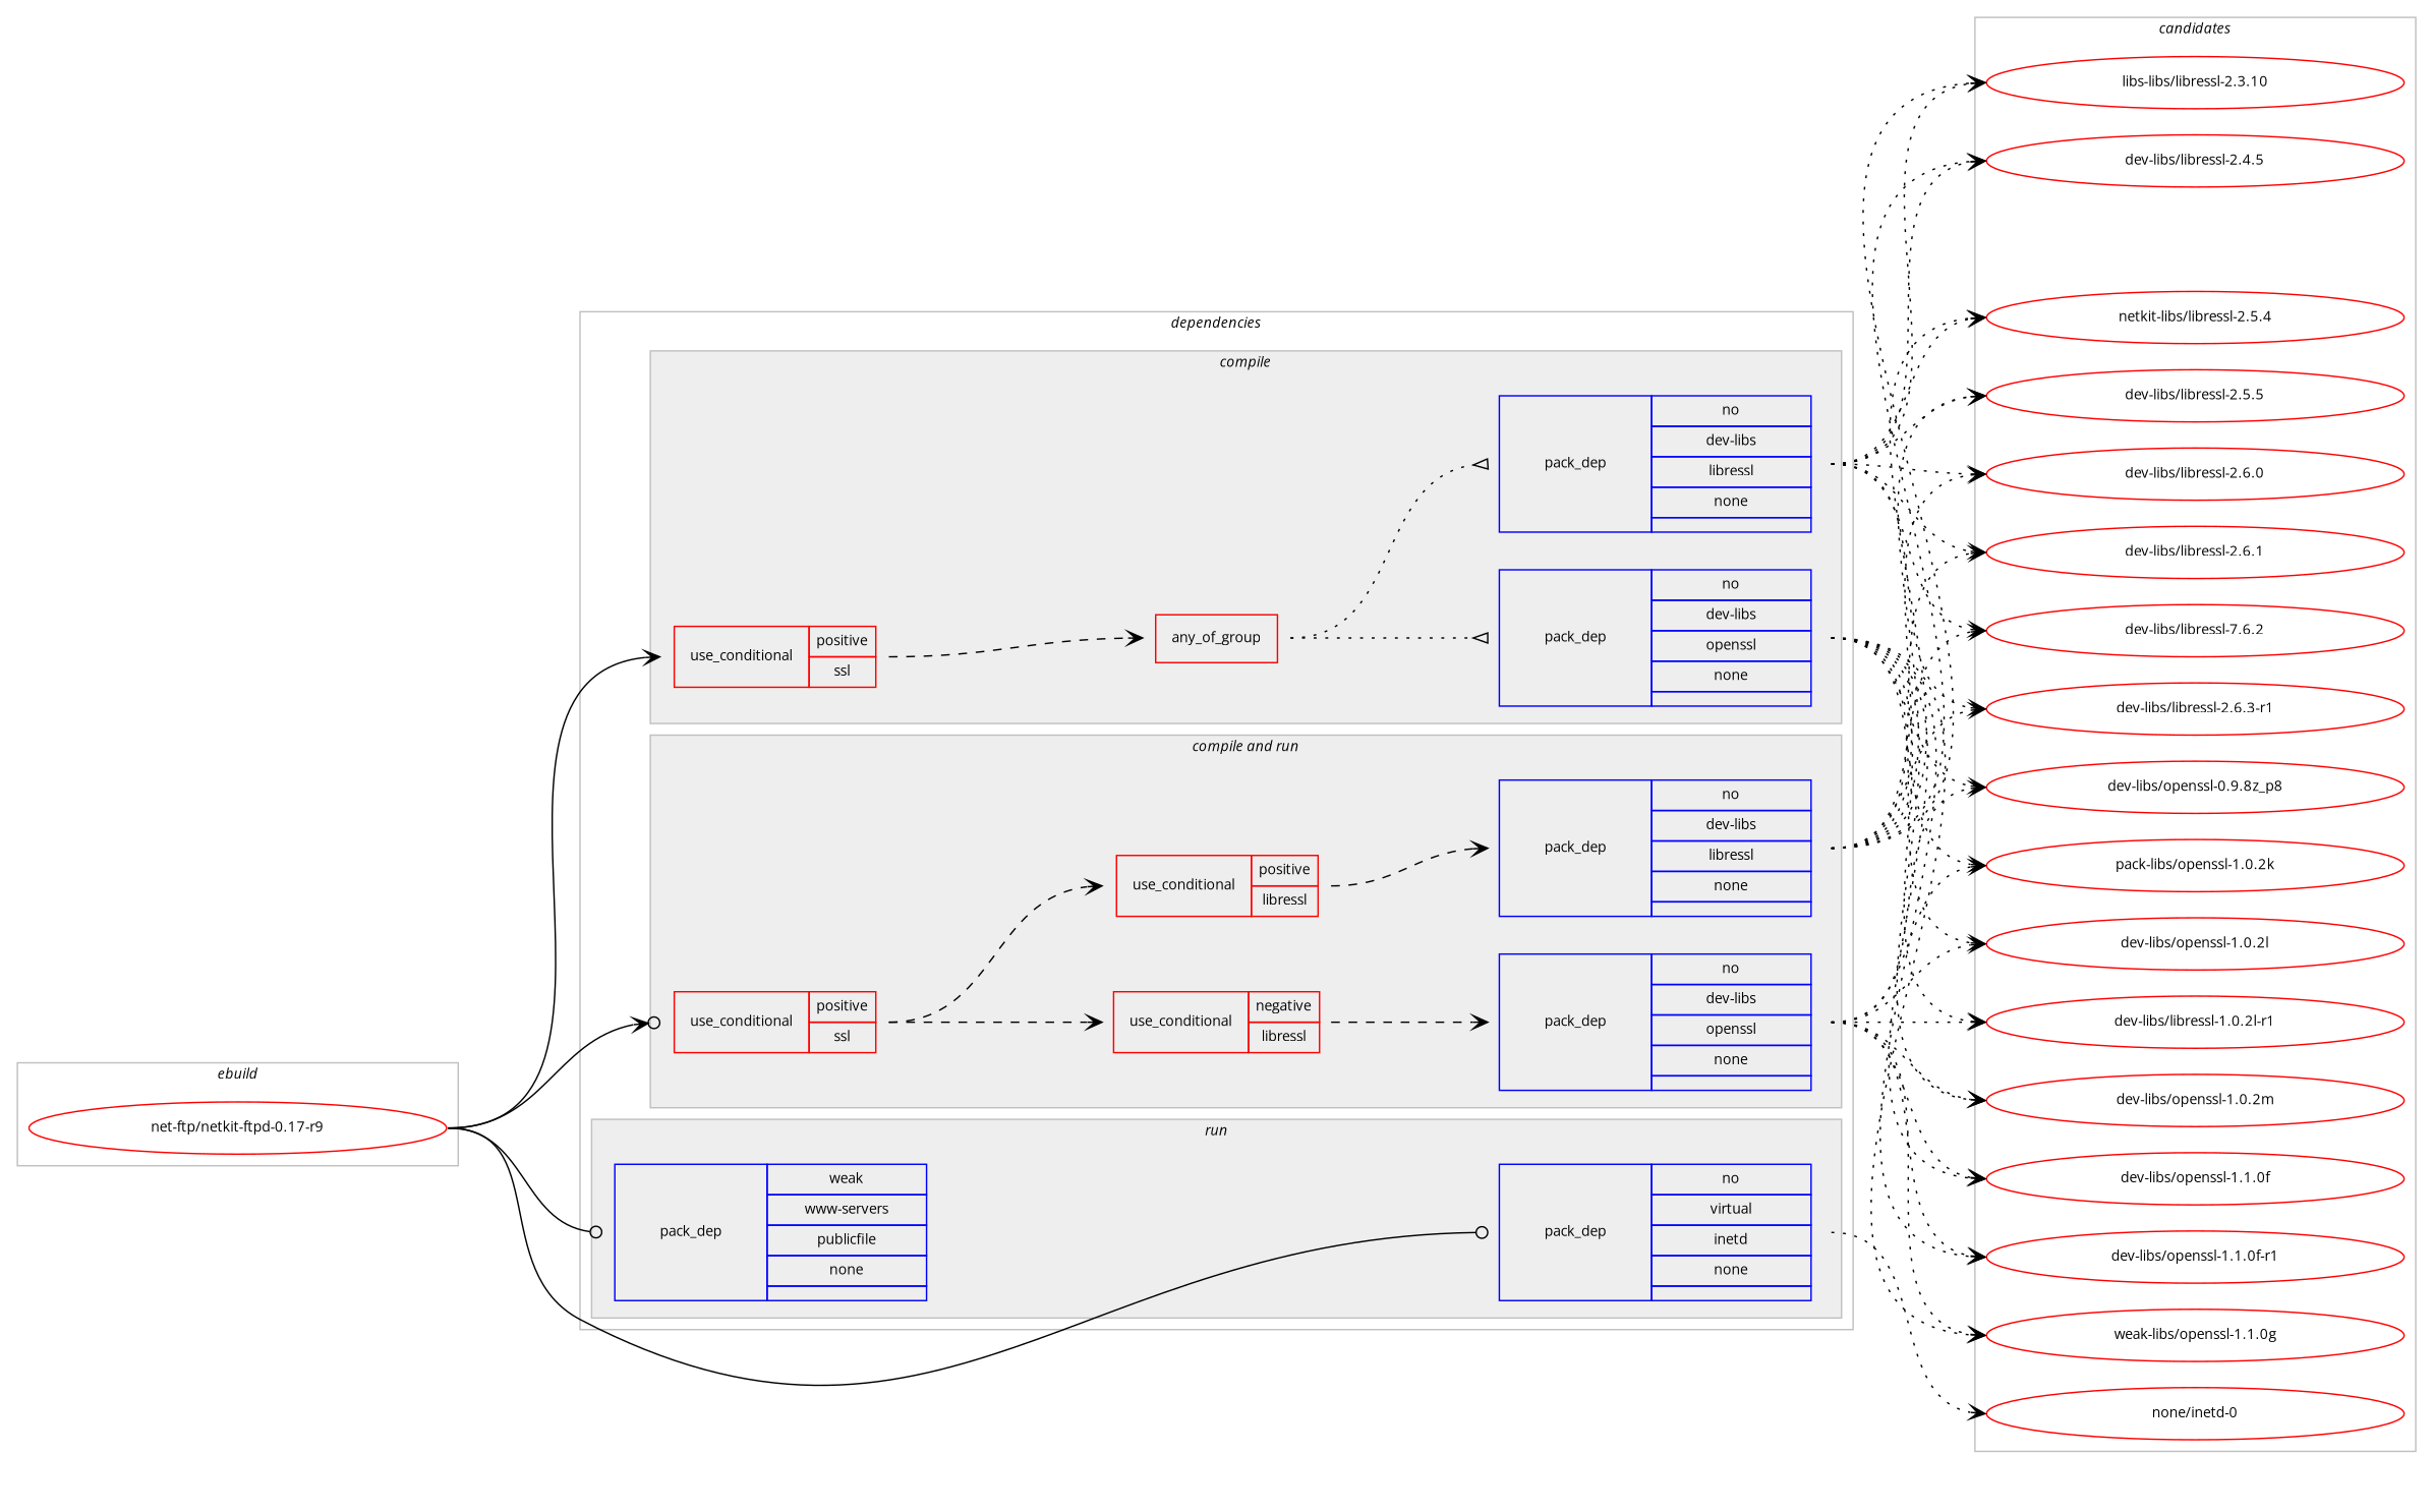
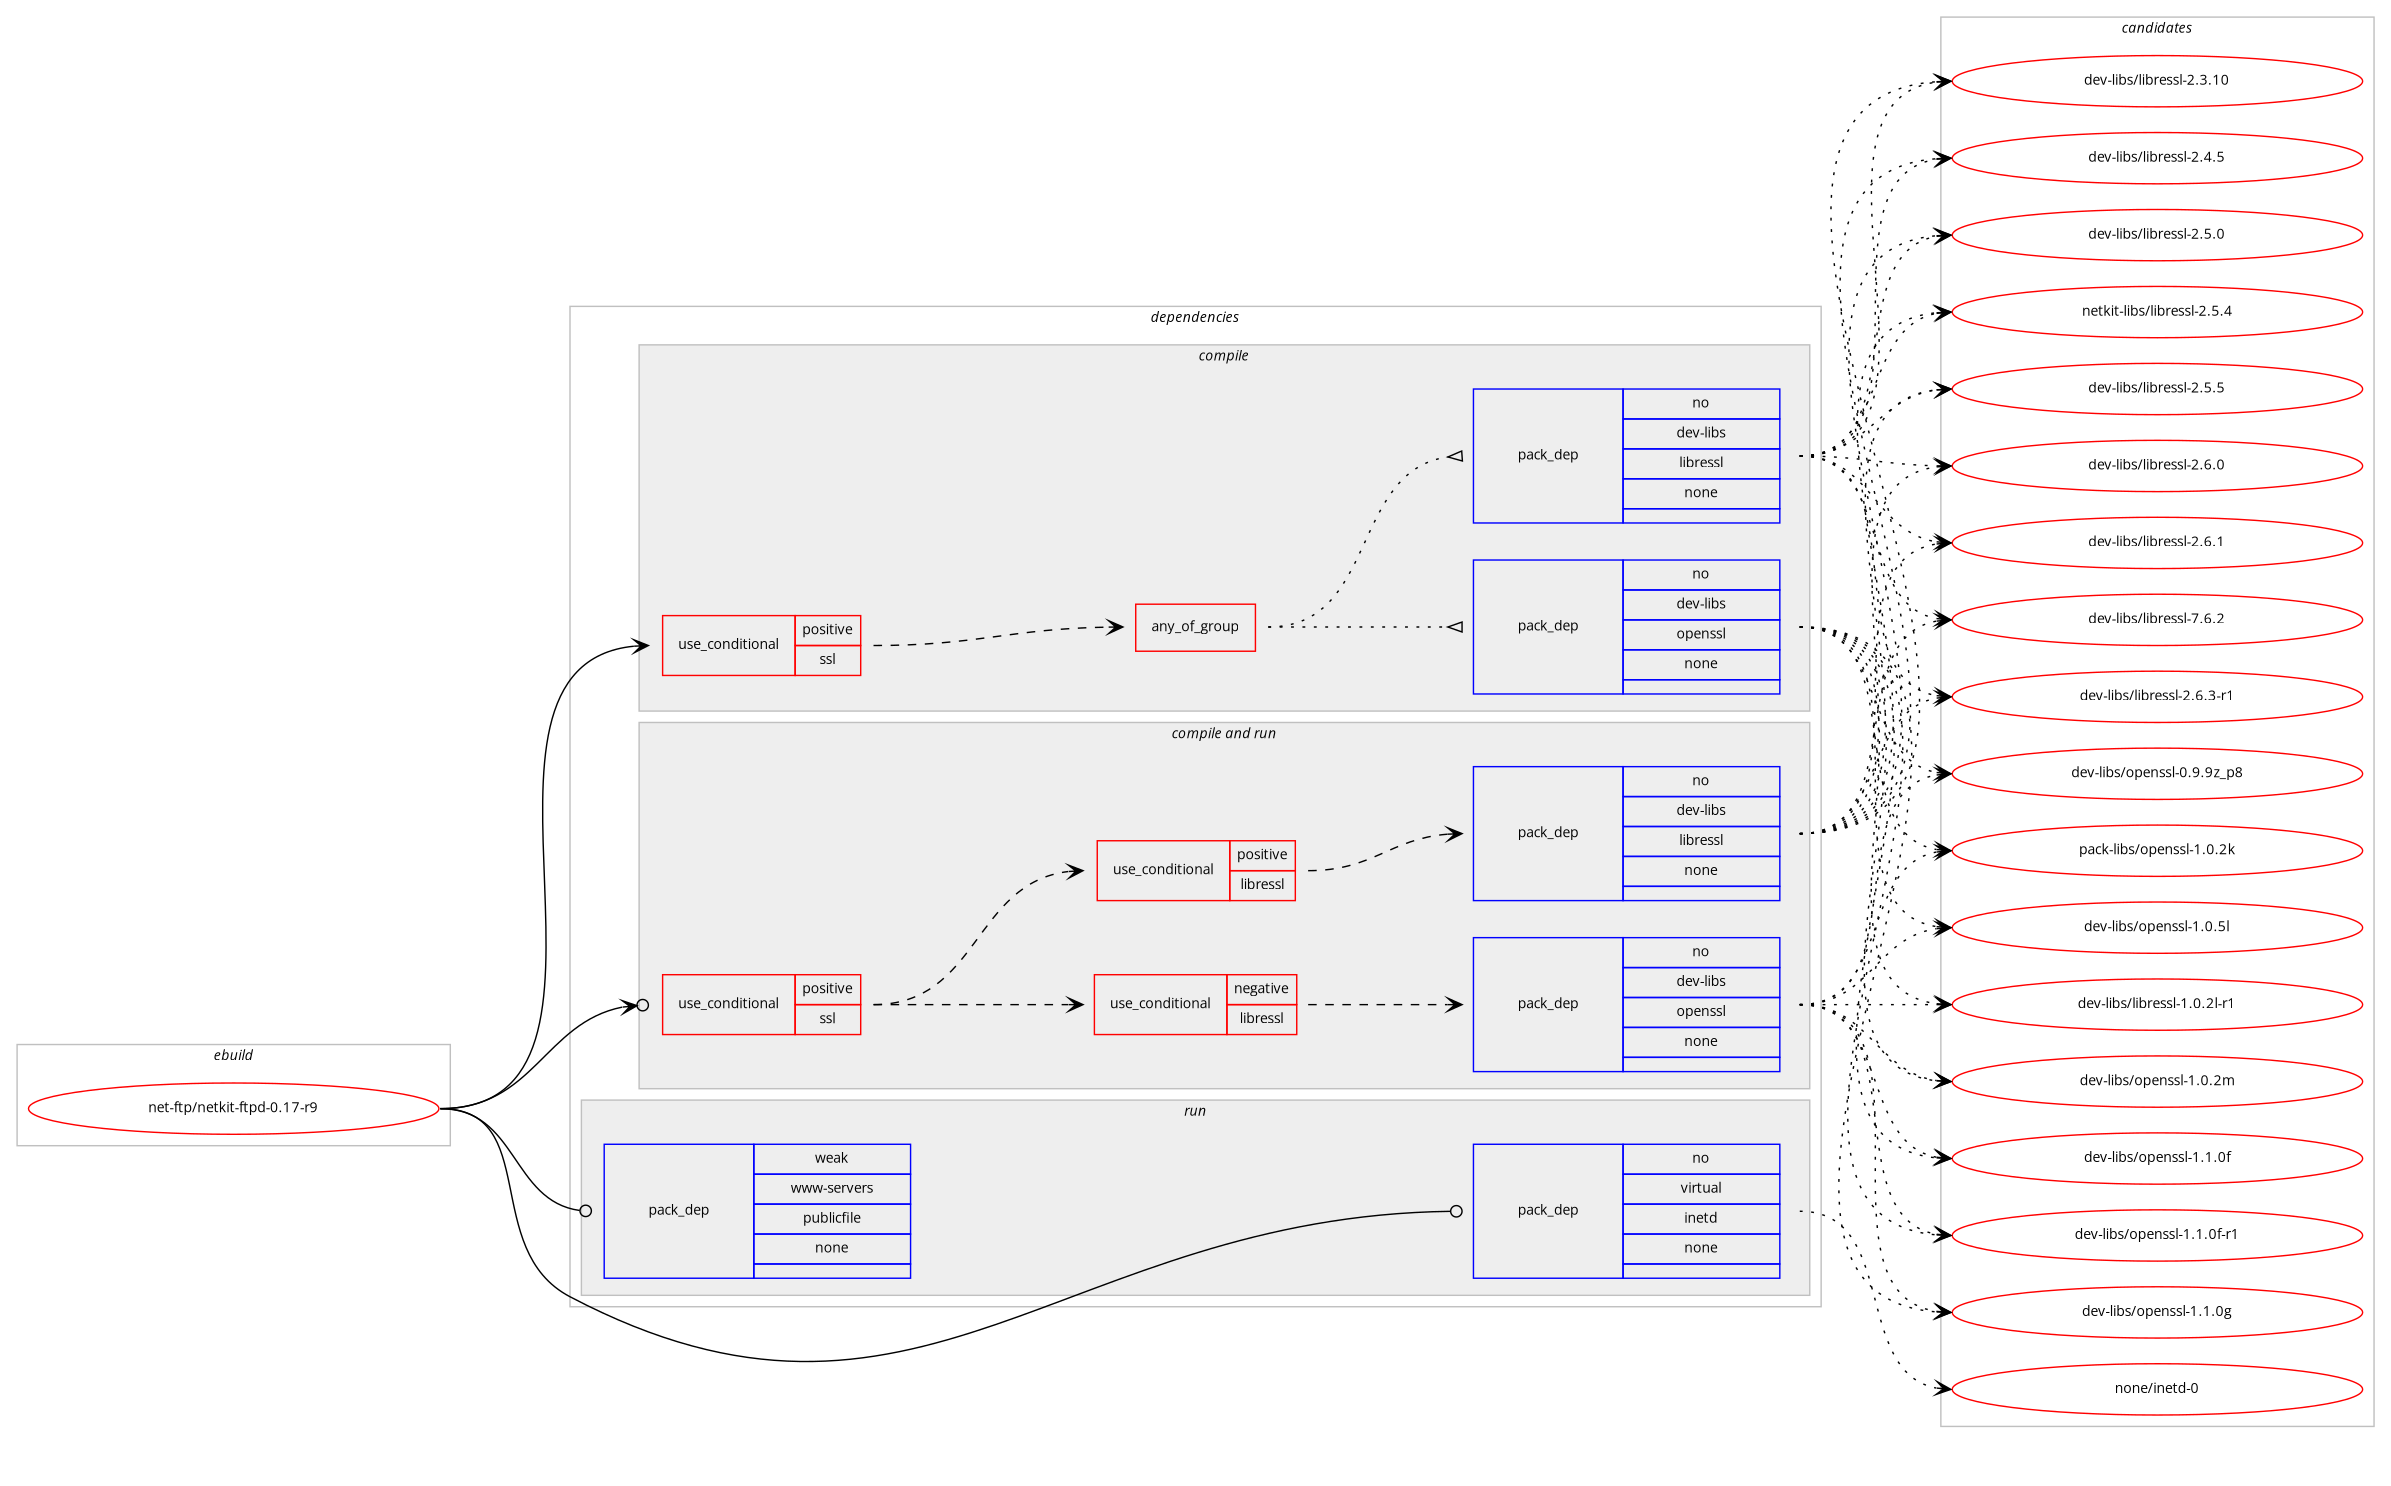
  digraph {
    compound=true
    concentrate=true
    fontname="Open Sans"
    fontsize=10
    newrank=true
    rankdir=LR
    ranksep=1.5
    node [color=red fontname="Open Sans" fontsize=10]
    edge [arrowhead=vee fontname="Open Sans" headport=w style=dotted tailport=e weight=100]
    n1 [label="net-ftp/netkit-ftpd-0.17-r9" width=4]
    n2 [color=blue label=<<TABLE BORDER="0" CELLBORDER="1" CELLSPACING="0" CELLPADDING="4" WIDTH="220"><TR><TD ROWSPAN="6" CELLPADDING="30">pack_dep</TD></TR><TR><TD WIDTH="110">no</TD></TR><TR><TD>dev-libs</TD></TR><TR><TD>openssl</TD></TR><TR><TD>none</TD></TR><TR><TD></TD></TR></TABLE>> shape=none]
    n3 [color=blue label=<<TABLE BORDER="0" CELLBORDER="1" CELLSPACING="0" CELLPADDING="4" WIDTH="220"><TR><TD ROWSPAN="6" CELLPADDING="30">pack_dep</TD></TR><TR><TD WIDTH="110">no</TD></TR><TR><TD>dev-libs</TD></TR><TR><TD>libressl</TD></TR><TR><TD>none</TD></TR><TR><TD></TD></TR></TABLE>> shape=none]
    n4 [label=<<TABLE BORDER="0" CELLBORDER="1" CELLSPACING="0" CELLPADDING="4"><TR><TD CELLPADDING="10">any_of_group</TD></TR></TABLE>> shape=none]
    n5 [label=<<TABLE BORDER="0" CELLBORDER="1" CELLSPACING="0" CELLPADDING="4"><TR><TD ROWSPAN="3" CELLPADDING="10">use_conditional</TD></TR><TR><TD>positive</TD></TR><TR><TD>ssl</TD></TR></TABLE>> shape=none]
    n6 [color=blue label=<<TABLE BORDER="0" CELLBORDER="1" CELLSPACING="0" CELLPADDING="4" WIDTH="220"><TR><TD ROWSPAN="6" CELLPADDING="30">pack_dep</TD></TR><TR><TD WIDTH="110">no</TD></TR><TR><TD>dev-libs</TD></TR><TR><TD>openssl</TD></TR><TR><TD>none</TD></TR><TR><TD></TD></TR></TABLE>> shape=none]
    n7 [label=<<TABLE BORDER="0" CELLBORDER="1" CELLSPACING="0" CELLPADDING="4"><TR><TD ROWSPAN="3" CELLPADDING="10">use_conditional</TD></TR><TR><TD>negative</TD></TR><TR><TD>libressl</TD></TR></TABLE>> shape=none]
    n8 [color=blue label=<<TABLE BORDER="0" CELLBORDER="1" CELLSPACING="0" CELLPADDING="4" WIDTH="220"><TR><TD ROWSPAN="6" CELLPADDING="30">pack_dep</TD></TR><TR><TD WIDTH="110">no</TD></TR><TR><TD>dev-libs</TD></TR><TR><TD>libressl</TD></TR><TR><TD>none</TD></TR><TR><TD></TD></TR></TABLE>> shape=none]
    n9 [label=<<TABLE BORDER="0" CELLBORDER="1" CELLSPACING="0" CELLPADDING="4"><TR><TD ROWSPAN="3" CELLPADDING="10">use_conditional</TD></TR><TR><TD>positive</TD></TR><TR><TD>libressl</TD></TR></TABLE>> shape=none]
    n10 [label=<<TABLE BORDER="0" CELLBORDER="1" CELLSPACING="0" CELLPADDING="4"><TR><TD ROWSPAN="3" CELLPADDING="10">use_conditional</TD></TR><TR><TD>positive</TD></TR><TR><TD>ssl</TD></TR></TABLE>> shape=none]
    n11 [color=blue label=<<TABLE BORDER="0" CELLBORDER="1" CELLSPACING="0" CELLPADDING="4" WIDTH="220"><TR><TD ROWSPAN="6" CELLPADDING="30">pack_dep</TD></TR><TR><TD WIDTH="110">weak</TD></TR><TR><TD>www-servers</TD></TR><TR><TD>publicfile</TD></TR><TR><TD>none</TD></TR><TR><TD></TD></TR></TABLE>> shape=none]
    n12 [color=blue label=<<TABLE BORDER="0" CELLBORDER="1" CELLSPACING="0" CELLPADDING="4" WIDTH="220"><TR><TD ROWSPAN="6" CELLPADDING="30">pack_dep</TD></TR><TR><TD WIDTH="110">no</TD></TR><TR><TD>virtual</TD></TR><TR><TD>inetd</TD></TR><TR><TD>none</TD></TR><TR><TD></TD></TR></TABLE>> shape=none]
-   n13 [label="dev-libs/openssl-0.9.8z_p8" width=4]
+   n13 [label="dev-libs/openssl-0.9.9z_p8" width=4]
    n14 [label="pack-libs/openssl-1.0.2k" width=4]
-   n15 [label="dev-libs/openssl-1.0.2l" width=4]
+   n15 [label="dev-libs/openssl-1.0.5l" width=4]
    n16 [label="dev-libs/libressl-1.0.2l-r1" width=4]
    n17 [label="dev-libs/openssl-1.0.2m" width=4]
    n18 [label="dev-libs/openssl-1.1.0f" width=4]
    n19 [label="dev-libs/openssl-1.1.0f-r1" width=4]
-   n20 [label="weak-libs/openssl-1.1.0g" width=4]
-   n21 [label="libs-libs/libressl-2.3.10" width=4]
+   n20 [label="dev-libs/openssl-1.1.0g" width=4]
+   n21 [label="dev-libs/libressl-2.3.10" width=4]
    n22 [label="dev-libs/libressl-2.4.5" width=4]
+   n23 [label="dev-libs/libressl-2.5.0" width=4]
    n24 [label="netkit-libs/libressl-2.5.4" width=4]
    n25 [label="dev-libs/libressl-2.5.5" width=4]
    n26 [label="dev-libs/libressl-2.6.0" width=4]
    n27 [label="dev-libs/libressl-2.6.1" width=4]
    n28 [label="dev-libs/libressl-7.6.2" width=4]
    n29 [label="dev-libs/libressl-2.6.3-r1" width=4]
    n30 [label="none/inetd-0" width=4]
    subgraph cluster_1 {
      color=gray
      label=<<i>ebuild</i>>
      rank=same
      n1
    }
    subgraph cluster_2 {
      color=gray
      label=<<i>dependencies</i>>
      subgraph cluster_3 {
        color=gray
        fillcolor="#eeeeee"
        label=<<i>compile</i>>
        style=filled
        subgraph sub_4 {
          color=gray
          fillcolor="#eeeeee"
          label=<<i>compile</i>>
          style=filled
          n5
          subgraph sub_5 {
            color=gray
            fillcolor="#eeeeee"
            label=<<i>compile</i>>
            style=filled
            n4
            subgraph sub_6 {
              color=gray
              fillcolor="#eeeeee"
              label=<<i>compile</i>>
              style=filled
              n2
            }
            subgraph sub_7 {
              color=gray
              fillcolor="#eeeeee"
              label=<<i>compile</i>>
              style=filled
              n3
            }
          }
        }
      }
      subgraph cluster_8 {
        color=gray
        fillcolor="#eeeeee"
        label=<<i>compile and run</i>>
        style=filled
        subgraph sub_9 {
          color=gray
          fillcolor="#eeeeee"
          label=<<i>compile and run</i>>
          style=filled
          n10
          subgraph sub_10 {
            color=gray
            fillcolor="#eeeeee"
            label=<<i>compile and run</i>>
            style=filled
            n7
            subgraph sub_11 {
              color=gray
              fillcolor="#eeeeee"
              label=<<i>compile and run</i>>
              style=filled
              n6
            }
          }
          subgraph sub_12 {
            color=gray
            fillcolor="#eeeeee"
            label=<<i>compile and run</i>>
            style=filled
            n9
            subgraph sub_13 {
              color=gray
              fillcolor="#eeeeee"
              label=<<i>compile and run</i>>
              style=filled
              n8
            }
          }
        }
      }
      subgraph cluster_14 {
        color=gray
        fillcolor="#eeeeee"
        label=<<i>run</i>>
        style=filled
        subgraph sub_15 {
          color=gray
          fillcolor="#eeeeee"
          label=<<i>run</i>>
          style=filled
          n11
        }
        subgraph sub_16 {
          color=gray
          fillcolor="#eeeeee"
          label=<<i>run</i>>
          style=filled
          n12
        }
      }
    }
    subgraph cluster_17 {
      color=gray
      label=<<i>candidates</i>>
      rank=same
      subgraph sub_18 {
        color=black
        label=<<i>candidates</i>>
        nodesep=1
        rank=same
        n13
        n14
        n15
        n16
        n17
        n18
        n19
        n20
      }
      subgraph sub_19 {
        color=black
        label=<<i>candidates</i>>
        nodesep=1
        rank=same
        n21
        n22
+       n23
        n24
        n25
        n26
        n27
        n28
        n29
      }
      subgraph sub_20 {
        color=black
        label=<<i>candidates</i>>
        nodesep=1
        rank=same
        n13
        n14
        n15
        n16
        n17
        n18
        n19
        n20
      }
      subgraph sub_21 {
        color=black
        label=<<i>candidates</i>>
        nodesep=1
        rank=same
        n21
        n22
+       n23
        n24
        n25
        n26
        n27
        n28
        n29
      }
      subgraph sub_22 {
        color=black
        label=<<i>candidates</i>>
        nodesep=1
        rank=same
        n30
      }
      subgraph sub_23 {
        color=black
        label=<<i>candidates</i>>
        nodesep=1
        rank=same
      }
    }
    n1 -> n5 [style=solid weight=20]
    n1 -> n10 [arrowhead=odotvee style=solid weight=20]
    n1 -> n11 [arrowhead=odot style=solid weight=20]
    n1 -> n12 [arrowhead=odot style=solid weight=20]
    n2 -> n13
    n2 -> n14
    n2 -> n15
    n2 -> n16
    n2 -> n17
    n2 -> n18
    n2 -> n19
    n2 -> n20
    n3 -> n21
    n3 -> n22
+   n3 -> n23
    n3 -> n24
    n3 -> n25
    n3 -> n26
    n3 -> n27
    n3 -> n28
    n3 -> n29
    n4 -> n2 [arrowhead=oinv weight=20]
    n4 -> n3 [arrowhead=oinv weight=20]
    n5 -> n4 [style=dashed weight=20]
    n6 -> n13
    n6 -> n14
    n6 -> n15
    n6 -> n16
    n6 -> n17
    n6 -> n18
    n6 -> n19
    n6 -> n20
    n7 -> n6 [style=dashed weight=20]
    n8 -> n21
    n8 -> n22
+   n8 -> n23
    n8 -> n24
    n8 -> n25
    n8 -> n26
    n8 -> n27
    n8 -> n28
    n8 -> n29
    n9 -> n8 [style=dashed weight=20]
    n10 -> n7 [style=dashed weight=20]
    n10 -> n9 [style=dashed weight=20]
    n12 -> n30
  }
